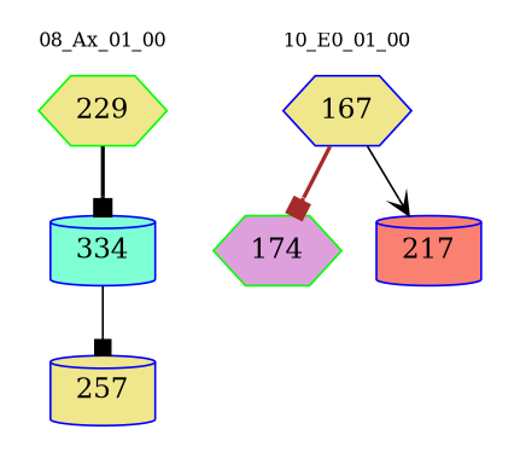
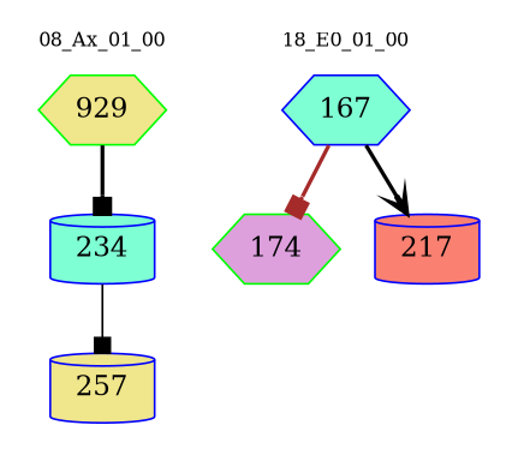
  digraph {
    node [color=blue fillcolor=khaki shape=hexagon style=filled]
    edge [arrowhead=box color=black style=bold]
-   n1 [color=green label=229]
-   n2 [fillcolor=aquamarine label=334 shape=cylinder]
+   n1 [color=green label=929]
+   n2 [fillcolor=aquamarine label=234 shape=cylinder]
    n3 [label=257 shape=cylinder]
    n4 [color=green fillcolor=plum label=174]
-   n5 [label=167]
+   n5 [fillcolor=aquamarine label=167]
    n6 [fillcolor=salmon label=217 shape=cylinder]
    subgraph cluster_1 {
      color=white
      fontsize=10
      label="08_Ax_01_00"
      n1
      n2
      n3
    }
    subgraph cluster_2 {
      color=white
      fontsize=10
-     label="10_E0_01_00"
+     label="18_E0_01_00"
      n4
      n5
      n6
    }
    n1 -> n2
    n2 -> n3 [style=solid]
    n5 -> n4 [color=brown]
-   n5 -> n6 [arrowhead=vee style=solid]
+   n5 -> n6 [arrowhead=vee]
  }
